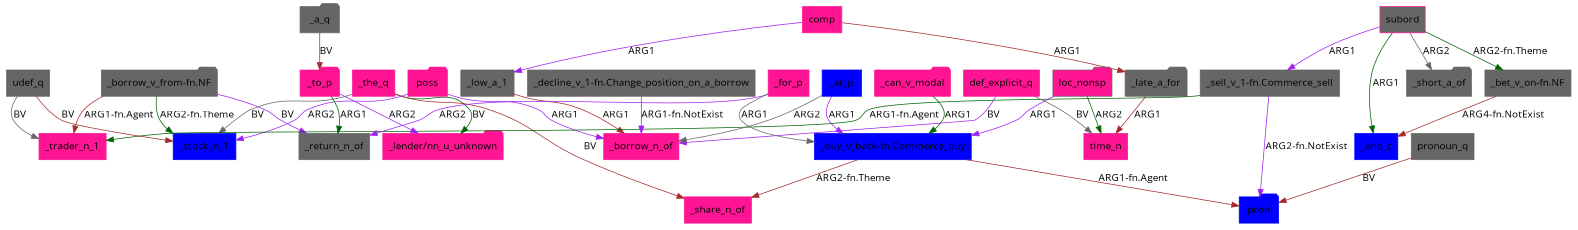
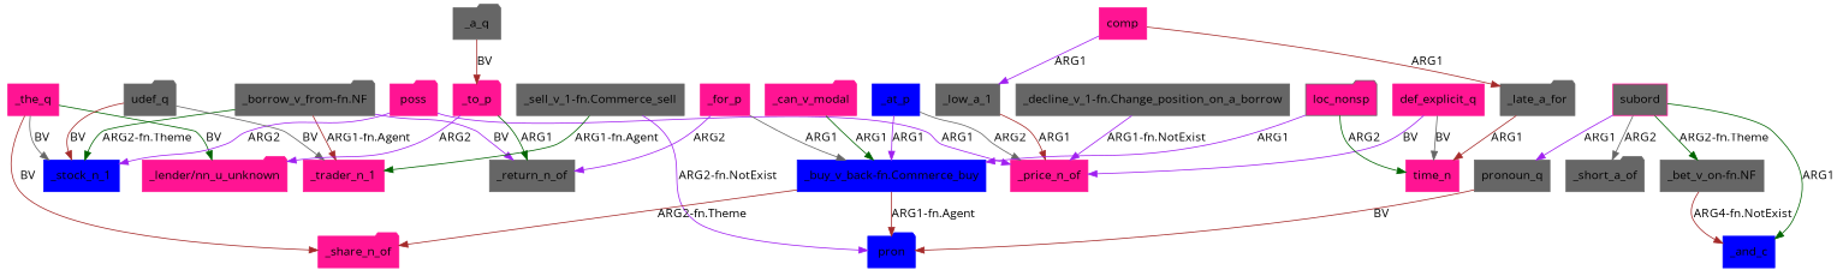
  digraph {
    fontname="Open Sans"
    node [color=deeppink fontname="Open Sans" shape=box style=filled]
    edge [color=purple fontname="Open Sans"]
    "_borrow_v_from-fn.NF" [color=gray40 shape=folder]
    _trader_n_1
    _stock_n_1 [color=blue]
    _return_n_of [color=gray40]
    _the_q
    "_lender/nn_u_unknown" [shape=folder]
-   _share_n_of
+   _share_n_of [shape=folder]
    _late_a_for [color=gray40 shape=folder]
    comp
    _low_a_1 [color=gray40]
    time_n
-   _price_n_of [label=_borrow_n_of]
+   _price_n_of
    poss [shape=folder]
    "_sell_v_1-fn.Commerce_sell" [color=gray40]
    pron [color=blue shape=folder]
    _can_v_modal [shape=folder]
    "_buy_v_back-fn.Commerce_buy" [color=blue]
-   udef_q [color=gray40]
+   udef_q [color=gray40 shape=folder]
    def_explicit_q
    _to_p [shape=folder]
    _for_p
    _at_p [color=blue]
    subord [fillcolor=gray40]
    _short_a_of [color=gray40 shape=folder]
    _and_c [color=blue]
    "_bet_v_on-fn.NF" [color=gray40]
    loc_nonsp [color=gray40 fillcolor=deeppink shape=folder]
    pronoun_q [color=gray40]
    _a_q [color=gray40 shape=folder]
    n30 [color=gray40 label="_decline_v_1-fn.Change_position_on_a_borrow"]
    "_borrow_v_from-fn.NF" -> _trader_n_1 [color=brown label="ARG1-fn.Agent"]
    "_borrow_v_from-fn.NF" -> _stock_n_1 [color=darkgreen label="ARG2-fn.Theme"]
    "_borrow_v_from-fn.NF" -> _return_n_of [label=BV]
    _the_q -> _stock_n_1 [color=gray40 label=BV]
    _the_q -> "_lender/nn_u_unknown" [color=darkgreen label=BV]
    _the_q -> _share_n_of [color=brown label=BV]
    _late_a_for -> time_n [color=brown label=ARG1]
    comp -> _late_a_for [color=brown label=ARG1]
    comp -> _low_a_1 [label=ARG1]
    _low_a_1 -> _price_n_of [color=brown label=ARG1]
    poss -> _stock_n_1 [label=ARG2]
    poss -> _price_n_of [label=ARG1]
    "_sell_v_1-fn.Commerce_sell" -> _trader_n_1 [color=darkgreen label="ARG1-fn.Agent"]
    "_sell_v_1-fn.Commerce_sell" -> pron [label="ARG2-fn.NotExist"]
    _can_v_modal -> "_buy_v_back-fn.Commerce_buy" [color=darkgreen label=ARG1]
    "_buy_v_back-fn.Commerce_buy" -> _share_n_of [color=brown label="ARG2-fn.Theme"]
    "_buy_v_back-fn.Commerce_buy" -> pron [color=brown label="ARG1-fn.Agent"]
    udef_q -> _trader_n_1 [color=gray40 label=BV]
    udef_q -> _stock_n_1 [color=brown label=BV]
    def_explicit_q -> time_n [color=gray40 label=BV]
    def_explicit_q -> _price_n_of [label=BV]
    _to_p -> _return_n_of [color=darkgreen label=ARG1]
    _to_p -> "_lender/nn_u_unknown" [label=ARG2]
    _for_p -> _return_n_of [label=ARG2]
    _for_p -> "_buy_v_back-fn.Commerce_buy" [color=gray40 label=ARG1]
    _at_p -> _price_n_of [color=gray40 label=ARG2]
    _at_p -> "_buy_v_back-fn.Commerce_buy" [label=ARG1]
-   subord -> "_sell_v_1-fn.Commerce_sell" [label=ARG1]
+   subord -> pronoun_q [label=ARG1]
    subord -> _short_a_of [color=gray40 label=ARG2]
    subord -> _and_c [color=darkgreen label=ARG1]
    subord -> "_bet_v_on-fn.NF" [color=darkgreen label="ARG2-fn.Theme"]
    "_bet_v_on-fn.NF" -> _and_c [color=brown label="ARG4-fn.NotExist"]
    loc_nonsp -> time_n [color=darkgreen label=ARG2]
    loc_nonsp -> "_buy_v_back-fn.Commerce_buy" [label=ARG1]
    pronoun_q -> pron [color=brown label=BV]
    _a_q -> _to_p [color=brown label=BV]
    n30 -> _price_n_of [label="ARG1-fn.NotExist"]
  }
